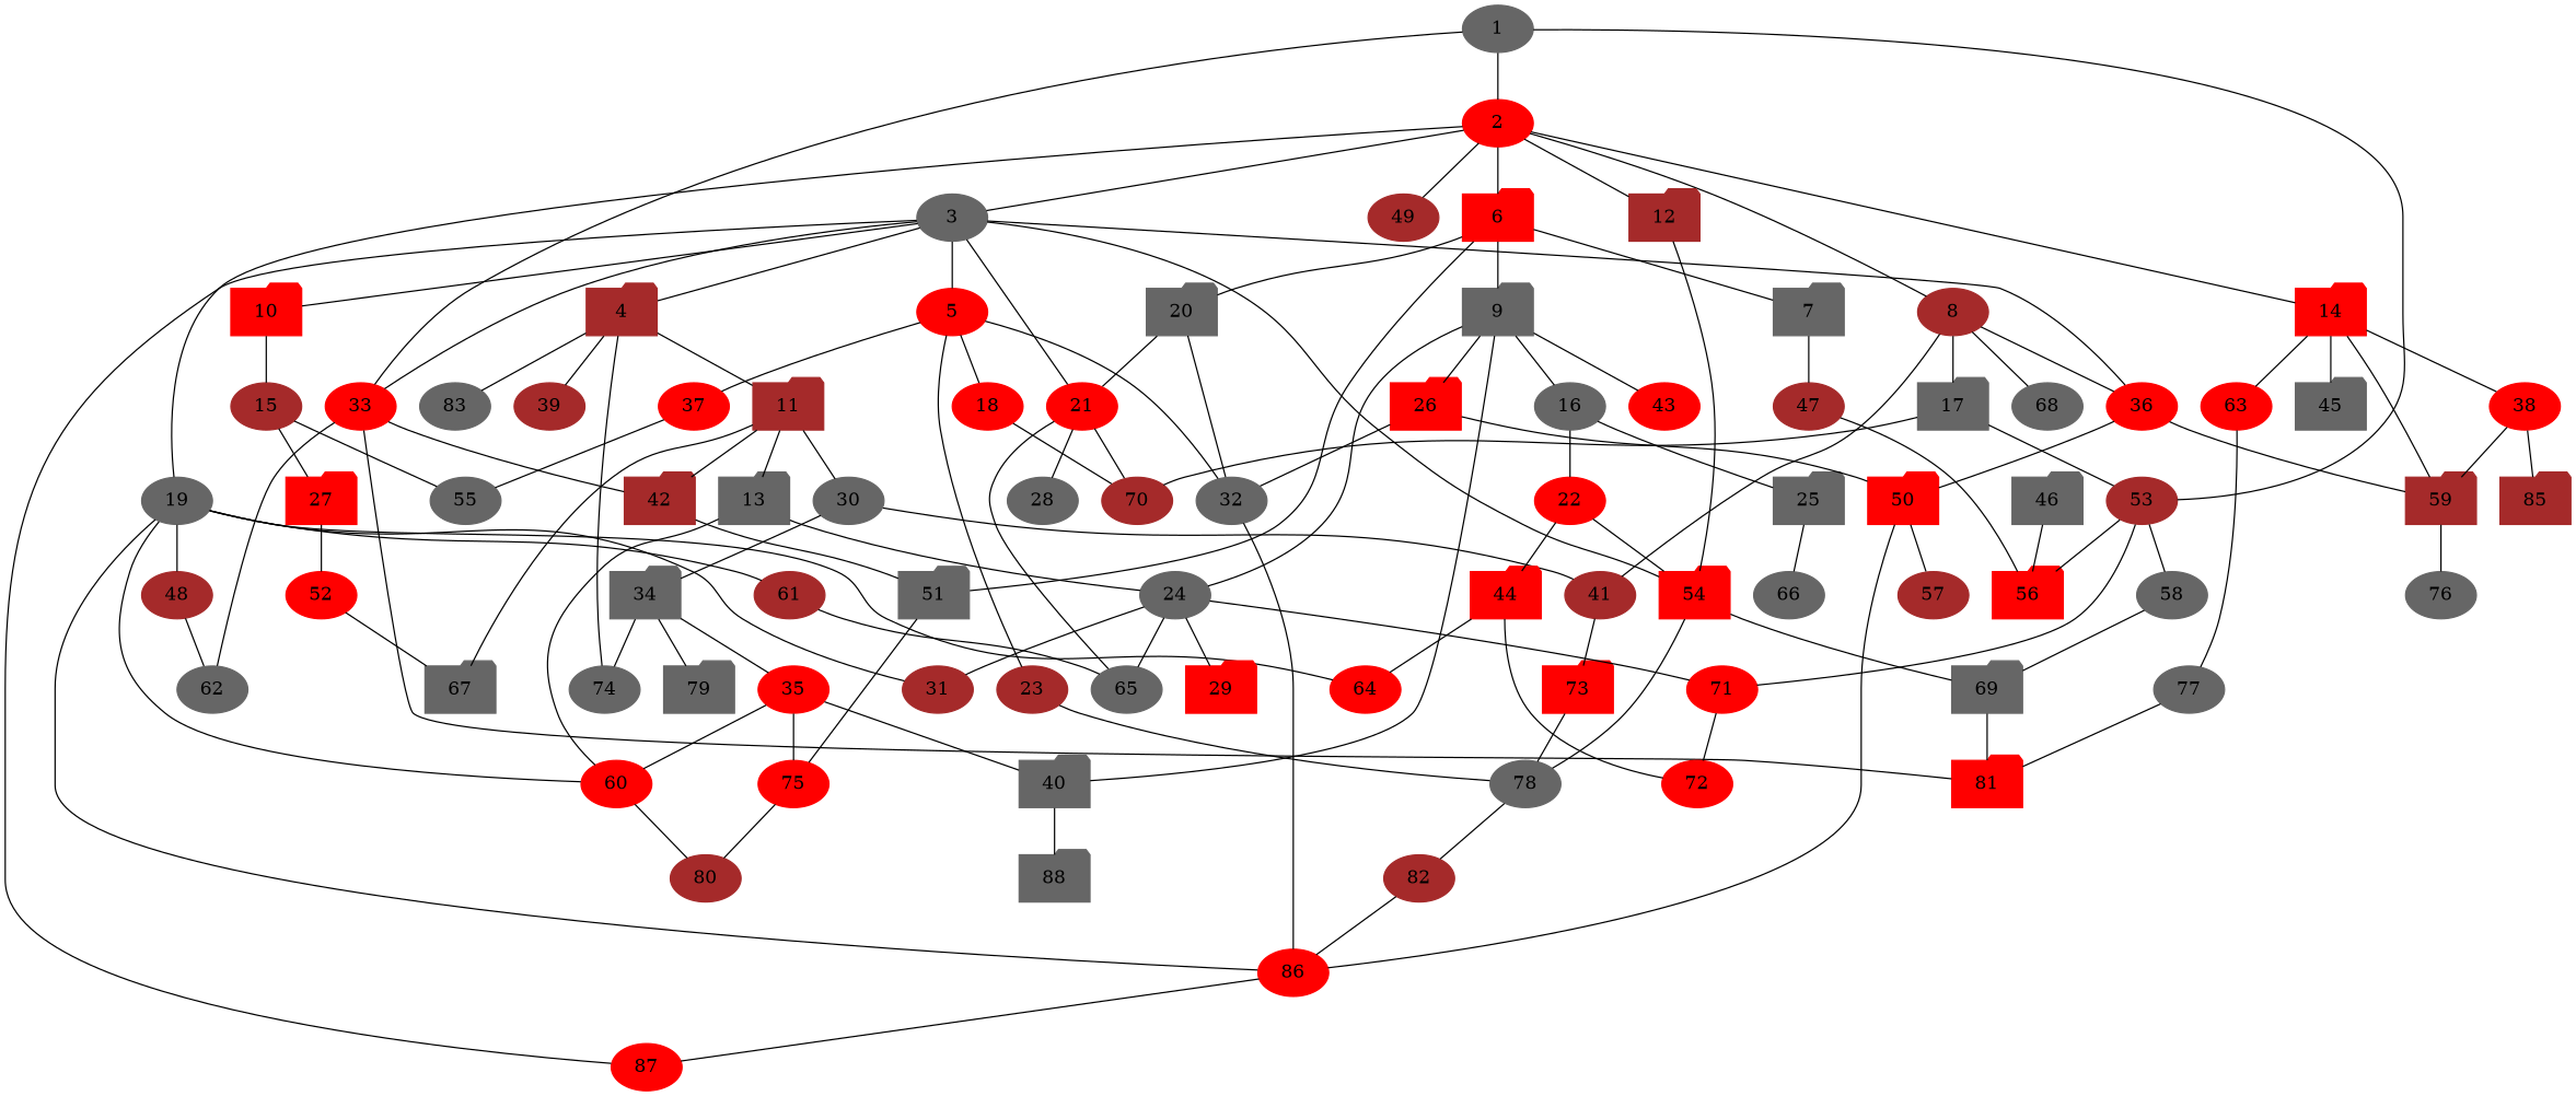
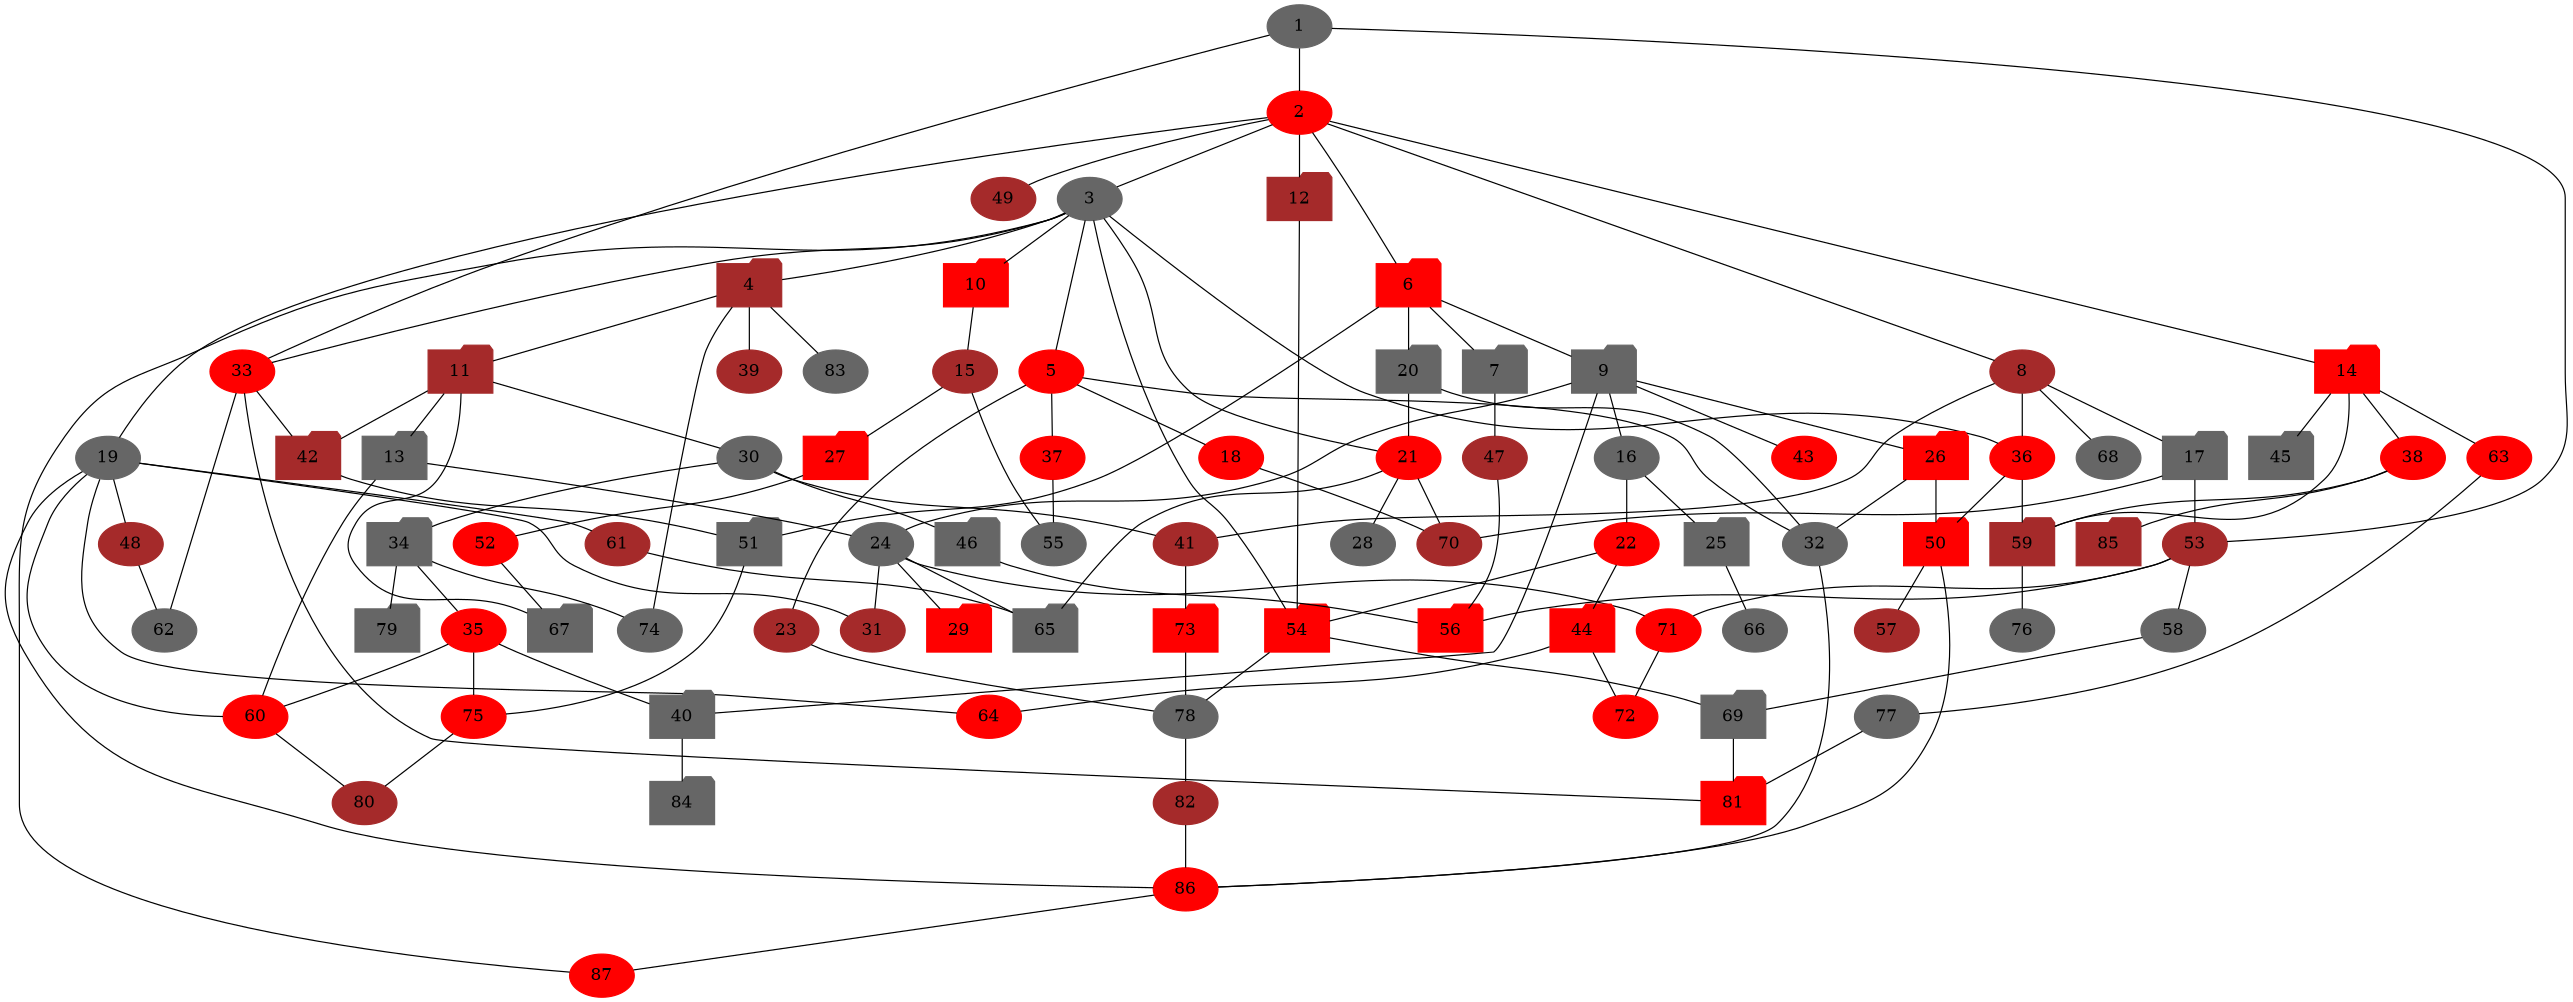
  graph {
    node [color=gray40 shape=ellipse style=filled]
    2 [color=red]
    1
    33 [color=red]
    53 [color=brown]
    3
    6 [color=red shape=folder]
    8 [color=brown]
    12 [color=brown shape=folder]
    14 [color=red shape=folder]
    19
    49 [color=brown]
    42 [color=brown shape=folder]
    62
    81 [color=red shape=folder]
    71 [color=red]
    56 [color=red shape=folder]
    58
    4 [color=brown shape=folder]
    5 [color=red]
    10 [color=red shape=folder]
    21 [color=red]
    36 [color=red]
    54 [color=red shape=folder]
    87 [color=red]
    7 [shape=folder]
    9 [shape=folder]
    20 [shape=folder]
    51 [shape=folder]
    17 [shape=folder]
    41 [color=brown]
    68
    38 [color=red]
    45 [shape=folder]
    59 [color=brown shape=folder]
    63 [color=red]
    60 [color=red]
    31 [color=brown]
    48 [color=brown]
    61 [color=brown]
    64 [color=red]
    86 [color=red]
    11 [color=brown shape=folder]
    39 [color=brown]
    74
    83
    18 [color=red]
    23 [color=brown]
    32
    37 [color=red]
    15 [color=brown]
    70 [color=brown]
    28
-   65
+   65 [shape=folder]
    50 [color=red shape=folder]
    78
    69 [shape=folder]
    13 [shape=folder]
    30
    67 [shape=folder]
    55
    47 [color=brown]
    40 [shape=folder]
    16
    24
    26 [color=red shape=folder]
    43 [color=red]
    75 [color=red]
-   84 [shape=folder label=88]
+   84 [shape=folder]
    73 [color=red shape=folder]
    22 [color=red]
    25 [shape=folder]
    29 [color=red shape=folder]
    27 [color=red shape=folder]
    34 [shape=folder]
    46 [shape=folder]
    80 [color=brown]
    85 [color=brown shape=folder]
    76
    77
    52 [color=red]
    44 [color=red shape=folder]
    66
    72 [color=red]
    82 [color=brown]
    57 [color=brown]
    35 [color=red]
    79 [shape=folder]
    2 -- 3
    2 -- 6
    2 -- 8
    2 -- 12
    2 -- 14
    2 -- 19
    2 -- 49
    1 -- 2
    1 -- 33
    1 -- 53
    33 -- 42
    33 -- 62
    33 -- 81
    53 -- 71
    53 -- 56
    53 -- 58
    3 -- 33
    3 -- 4
    3 -- 5
    3 -- 10
    3 -- 21
    3 -- 36
    3 -- 54
    3 -- 87
    6 -- 7
    6 -- 9
    6 -- 20
    6 -- 51
    8 -- 36
    8 -- 17
    8 -- 41
    8 -- 68
    12 -- 54
    14 -- 38
    14 -- 45
    14 -- 59
    14 -- 63
    19 -- 60
    19 -- 31
    19 -- 48
    19 -- 61
    19 -- 64
    19 -- 86
    42 -- 51
    71 -- 72
    58 -- 69
    4 -- 11
    4 -- 39
    4 -- 74
    4 -- 83
    5 -- 18
    5 -- 23
    5 -- 32
    5 -- 37
    10 -- 15
    21 -- 70
    21 -- 28
    21 -- 65
    36 -- 59
    36 -- 50
    54 -- 78
    54 -- 69
    7 -- 47
    9 -- 40
    9 -- 16
    9 -- 24
    9 -- 26
    9 -- 43
    20 -- 21
    20 -- 32
    51 -- 75
    17 -- 53
    17 -- 70
    41 -- 73
    38 -- 59
    38 -- 85
    59 -- 76
    63 -- 77
    60 -- 80
    48 -- 62
    61 -- 65
    86 -- 87
    11 -- 42
    11 -- 13
    11 -- 30
    11 -- 67
    18 -- 70
    23 -- 78
    32 -- 86
    37 -- 55
    15 -- 55
    15 -- 27
    50 -- 86
    50 -- 57
    78 -- 82
    69 -- 81
    13 -- 60
    13 -- 24
    30 -- 41
    30 -- 34
+   30 -- 46
    47 -- 56
    40 -- 84
    16 -- 22
    16 -- 25
    24 -- 71
    24 -- 31
    24 -- 65
    24 -- 29
    26 -- 32
    26 -- 50
    75 -- 80
    73 -- 78
    22 -- 54
    22 -- 44
    25 -- 66
    27 -- 52
    34 -- 74
    34 -- 35
    34 -- 79
    46 -- 56
    77 -- 81
    52 -- 67
    44 -- 64
    44 -- 72
    82 -- 86
    35 -- 60
    35 -- 40
    35 -- 75
  }
